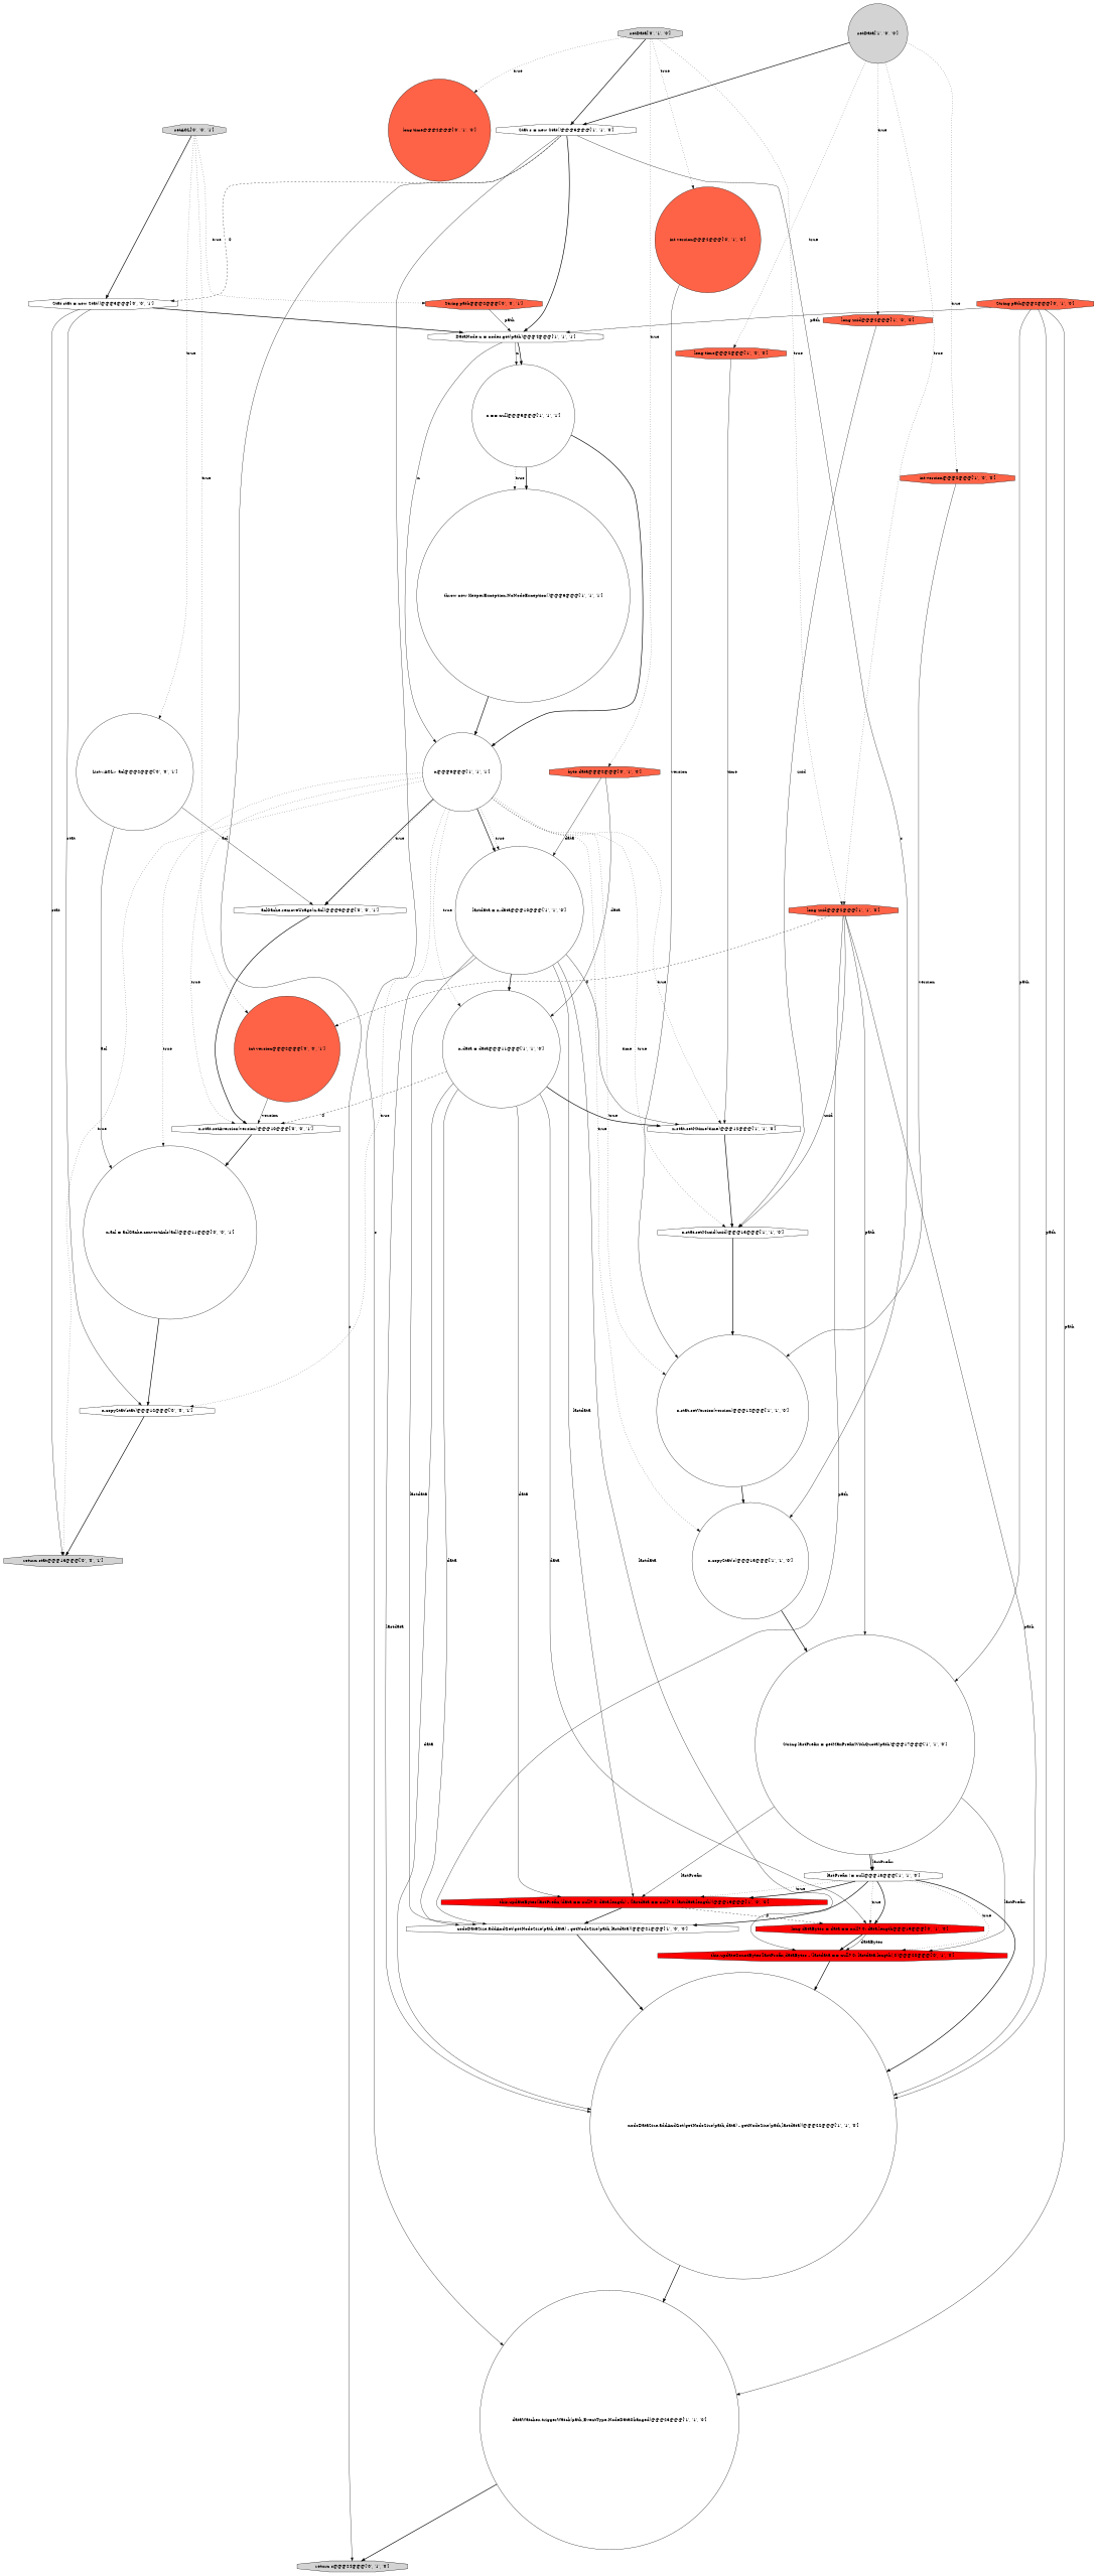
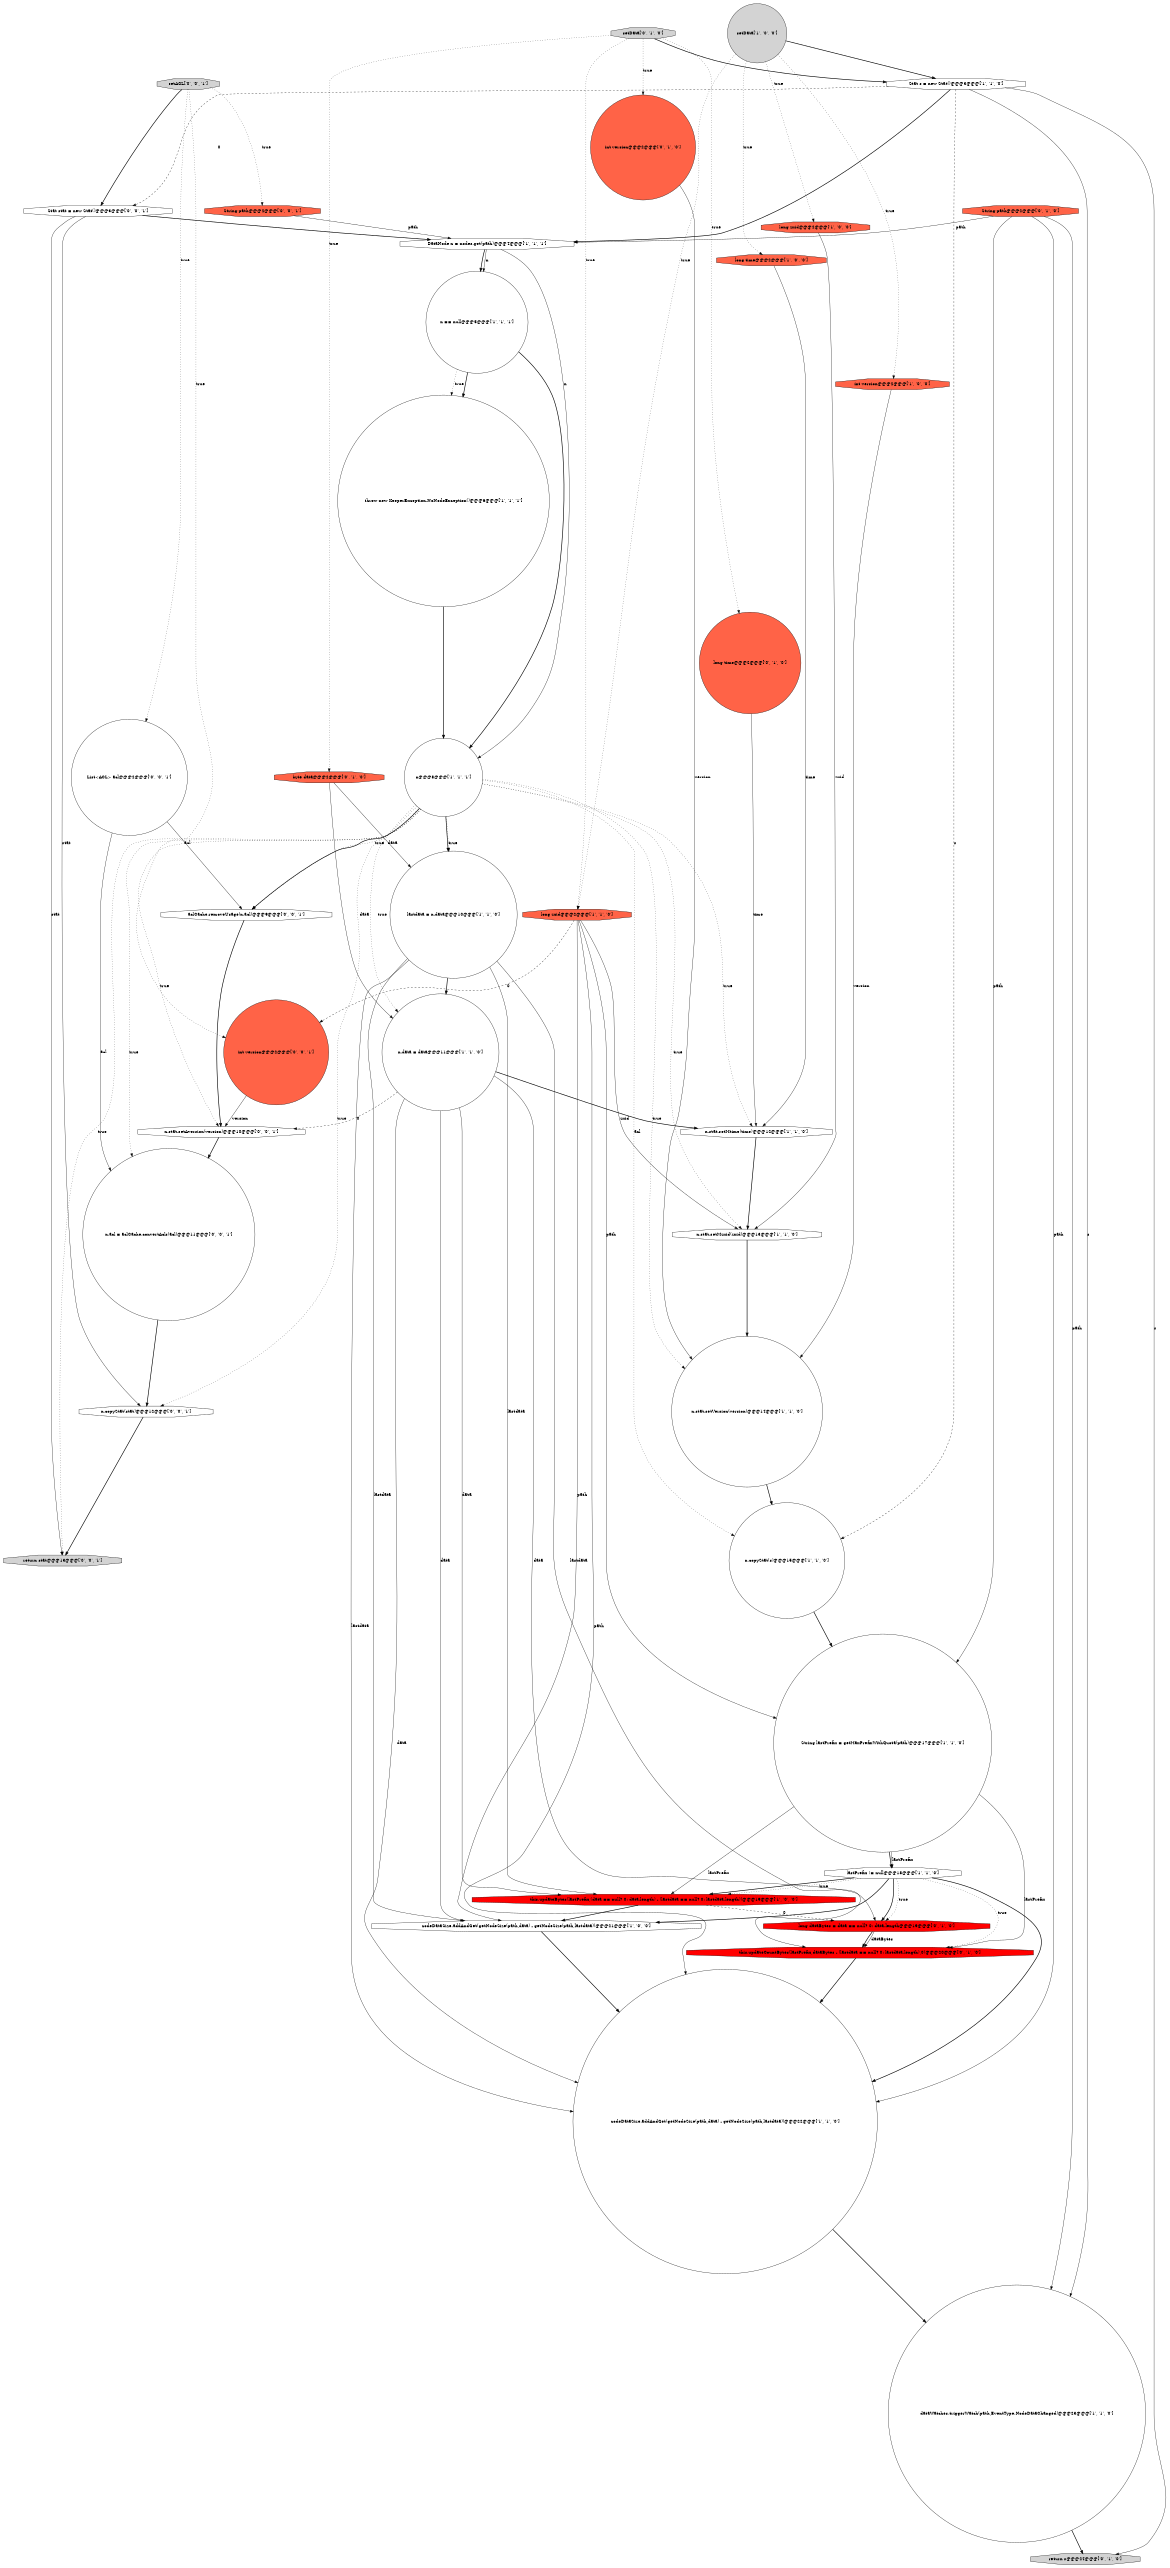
  digraph {
    node [fillcolor=white shape=octagon style=filled]
    edge [style=solid]
    n1 [label="n.copyStat(s)@@@15@@@['1', '1', '0']" shape=circle]
    n2 [label="String lastPrefix = getMaxPrefixWithQuota(path)@@@17@@@['1', '1', '0']" shape=circle]
    n3 [fillcolor=red label="this.updateCountBytes(lastPrefix,dataBytes - (lastdata == null? 0: lastdata.length),0)@@@20@@@['0', '1', '0']"]
    n4 [fillcolor=red label="this.updateBytes(lastPrefix,(data == null? 0: data.length) - (lastdata == null? 0: lastdata.length))@@@19@@@['1', '0', '0']"]
    n5 [label="lastPrefix != null@@@18@@@['1', '1', '0']"]
    n6 [label="lastdata = n.data@@@10@@@['1', '1', '0']" shape=circle]
    n7 [label="nodeDataSize.addAndGet(getNodeSize(path,data) - getNodeSize(path,lastdata))@@@21@@@['1', '0', '0']"]
    n8 [label="n.data = data@@@11@@@['1', '1', '0']" shape=circle]
    n9 [label="nodeDataSize.addAndGet(getNodeSize(path,data) - getNodeSize(path,lastdata))@@@22@@@['1', '1', '0']" shape=circle]
    n10 [fillcolor=red label="long dataBytes = data == null? 0: data.length@@@19@@@['0', '1', '0']"]
    n11 [label="n.stat.setMtime(time)@@@12@@@['1', '1', '0']"]
    n12 [label="n.stat.setAversion(version)@@@10@@@['0', '0', '1']"]
    n13 [label="dataWatches.triggerWatch(path,EventType.NodeDataChanged)@@@23@@@['1', '1', '0']" shape=circle]
    n14 [fillcolor=tomato label="long zxid@@@2@@@['1', '1', '0']"]
    n15 [fillcolor=tomato label="int version@@@2@@@['0', '0', '1']" shape=circle]
    n16 [label="n.stat.setMzxid(zxid)@@@13@@@['1', '1', '0']"]
    n17 [label="DataNode n = nodes.get(path)@@@4@@@['1', '1', '1']"]
    n18 [label="n@@@8@@@['1', '1', '1']" shape=circle]
    n19 [label="n == null@@@5@@@['1', '1', '1']" shape=circle]
    n20 [label="n.stat.setVersion(version)@@@14@@@['1', '1', '0']" shape=circle]
    n21 [label="n.acl = aclCache.convertAcls(acl)@@@11@@@['0', '0', '1']" shape=circle]
    n22 [label="n.copyStat(stat)@@@12@@@['0', '0', '1']"]
    n23 [fillcolor=lightgray label="return stat@@@13@@@['0', '0', '1']"]
    n24 [label="aclCache.removeUsage(n.acl)@@@9@@@['0', '0', '1']"]
    n25 [fillcolor=tomato label="String path@@@2@@@['0', '1', '0']"]
    n26 [fillcolor=lightgray label="return s@@@24@@@['0', '1', '0']"]
    n27 [fillcolor=tomato label="String path@@@2@@@['0', '0', '1']"]
    n28 [label="throw new KeeperException.NoNodeException()@@@6@@@['1', '1', '1']" shape=circle]
    n29 [fillcolor=lightgray label="setData['0', '1', '0']"]
    n30 [label="Stat s = new Stat()@@@3@@@['1', '1', '0']"]
    n31 [fillcolor=tomato label="byte data@@@2@@@['0', '1', '0']"]
    n32 [fillcolor=tomato label="long time@@@2@@@['0', '1', '0']" shape=circle]
    n33 [fillcolor=tomato label="int version@@@2@@@['0', '1', '0']" shape=circle]
    n34 [label="Stat stat = new Stat()@@@3@@@['0', '0', '1']"]
    n35 [label="List<ACL> acl@@@2@@@['0', '0', '1']" shape=circle]
    n36 [fillcolor=tomato label="long zxid@@@2@@@['1', '0', '0']"]
    n37 [fillcolor=tomato label="long time@@@2@@@['1', '0', '0']"]
    n38 [fillcolor=tomato label="int version@@@2@@@['1', '0', '0']"]
    n39 [fillcolor=lightgray label="setData['1', '0', '0']" shape=circle]
    n40 [fillcolor=lightgray label="setACL['0', '0', '1']"]
    n1 -> n2 [style=bold]
    n2 -> n3 [label=lastPrefix]
    n2 -> n4 [label=lastPrefix]
    n2 -> n5 [label=lastPrefix]
    n2 -> n5 [style=bold]
    n3 -> n9 [style=bold]
    n4 -> n7 [style=bold]
    n4 -> n10 [label=0 style=dashed]
    n5 -> n3 [label=true style=dotted]
    n5 -> n4 [style=bold]
    n5 -> n4 [label=true style=dotted]
    n5 -> n7 [style=bold]
    n5 -> n9 [style=bold]
    n5 -> n10 [style=bold]
    n5 -> n10 [label=true style=dotted]
    n6 -> n3 [label=lastdata]
    n6 -> n4 [label=lastdata]
    n6 -> n7 [label=lastdata]
    n6 -> n8 [style=bold]
    n6 -> n9 [label=lastdata]
    n7 -> n9 [style=bold]
    n8 -> n4 [label=data]
    n8 -> n7 [label=data]
    n8 -> n9 [label=data]
    n8 -> n10 [label=data]
    n8 -> n11 [style=bold]
    n8 -> n12 [label=0 style=dashed]
    n9 -> n13 [style=bold]
    n10 -> n3 [style=bold]
    n10 -> n3 [label=dataBytes]
    n11 -> n16 [style=bold]
    n12 -> n21 [style=bold]
    n13 -> n26 [style=bold]
    n14 -> n2 [label=path]
    n14 -> n7 [label=path]
    n14 -> n9 [label=path]
    n14 -> n15 [label=0 style=dashed]
    n14 -> n16 [label=zxid]
    n15 -> n12 [label=version]
    n16 -> n20 [style=bold]
    n17 -> n18 [label=n]
    n17 -> n19 [label=n]
    n17 -> n19 [style=bold]
-   n18 -> n1 [label=true style=dotted]
+   n18 -> n1 [label=acl style=dotted]
    n18 -> n6 [style=bold]
    n18 -> n6 [label=true style=dotted]
    n18 -> n8 [label=true style=dotted]
    n18 -> n11 [label=true style=dotted]
    n18 -> n12 [label=true style=dotted]
    n18 -> n16 [label=true style=dotted]
    n18 -> n20 [label=true style=dotted]
    n18 -> n21 [label=true style=dotted]
    n18 -> n22 [label=true style=dotted]
    n18 -> n23 [label=true style=dotted]
    n18 -> n24 [label=true style=dotted]
    n18 -> n24 [style=bold]
    n19 -> n18 [style=bold]
    n19 -> n28 [style=bold]
    n19 -> n28 [label=true style=dotted]
    n20 -> n1 [style=bold]
    n21 -> n22 [style=bold]
    n22 -> n23 [style=bold]
    n24 -> n12 [style=bold]
    n25 -> n2 [label=path]
    n25 -> n9 [label=path]
    n25 -> n13 [label=path]
    n25 -> n17 [label=path]
    n27 -> n17 [label=path]
    n28 -> n18 [style=bold]
    n29 -> n14 [label=true style=dotted]
    n29 -> n30 [style=bold]
    n29 -> n31 [label=true style=dotted]
    n29 -> n32 [label=true style=dotted]
    n29 -> n33 [label=true style=dotted]
-   n30 -> n1 [label=s]
+   n30 -> n1 [label=s style=dashed]
    n30 -> n13 [label=s]
    n30 -> n17 [style=bold]
    n30 -> n26 [label=s]
    n30 -> n34 [label=0 style=dashed]
    n31 -> n6 [label=data]
    n31 -> n8 [label=data]
-   n6 -> n11 [label=time]
+   n32 -> n11 [label=time]
    n33 -> n20 [label=version]
    n34 -> n17 [style=bold]
    n34 -> n22 [label=stat]
    n34 -> n23 [label=stat]
    n35 -> n21 [label=acl]
    n35 -> n24 [label=acl]
    n36 -> n16 [label=zxid]
    n37 -> n11 [label=time]
    n38 -> n20 [label=version]
    n39 -> n14 [label=true style=dotted]
    n39 -> n30 [style=bold]
    n39 -> n36 [label=true style=dotted]
    n39 -> n37 [label=true style=dotted]
    n39 -> n38 [label=true style=dotted]
    n40 -> n15 [label=true style=dotted]
    n40 -> n27 [label=true style=dotted]
    n40 -> n34 [style=bold]
    n40 -> n35 [label=true style=dotted]
  }
